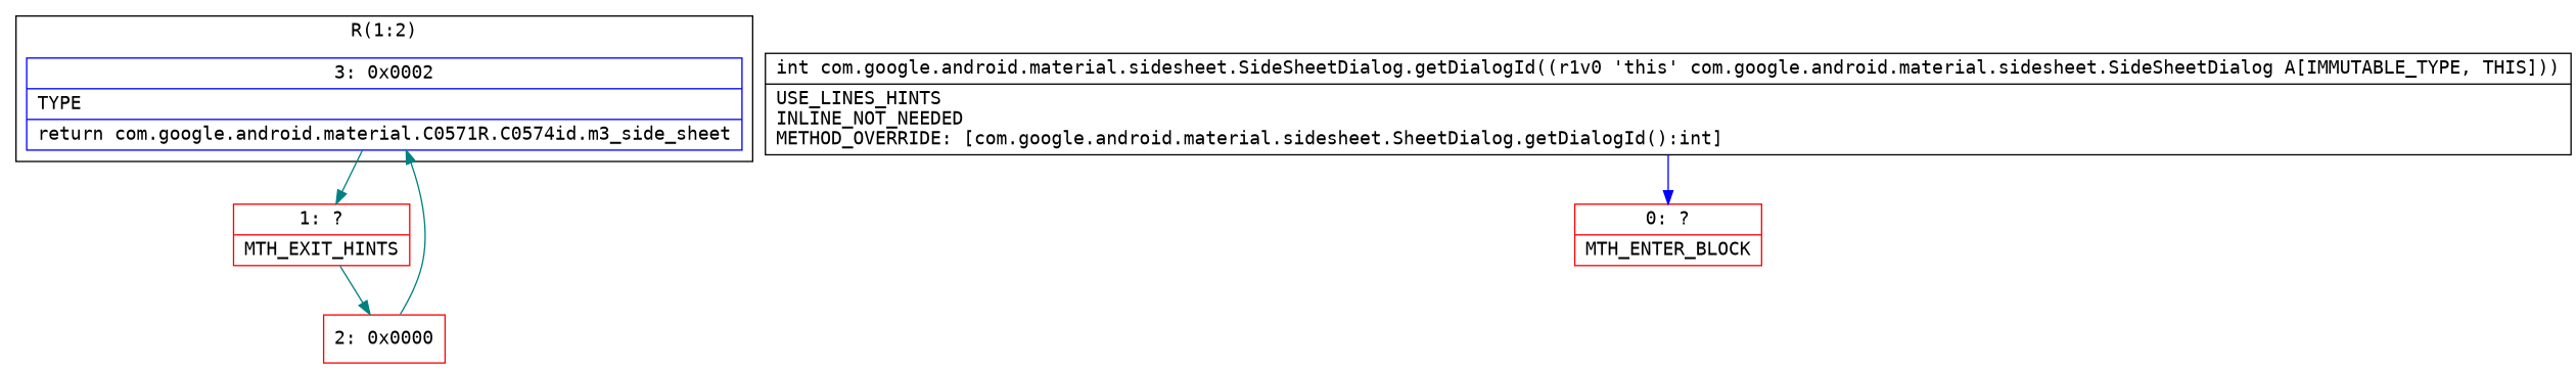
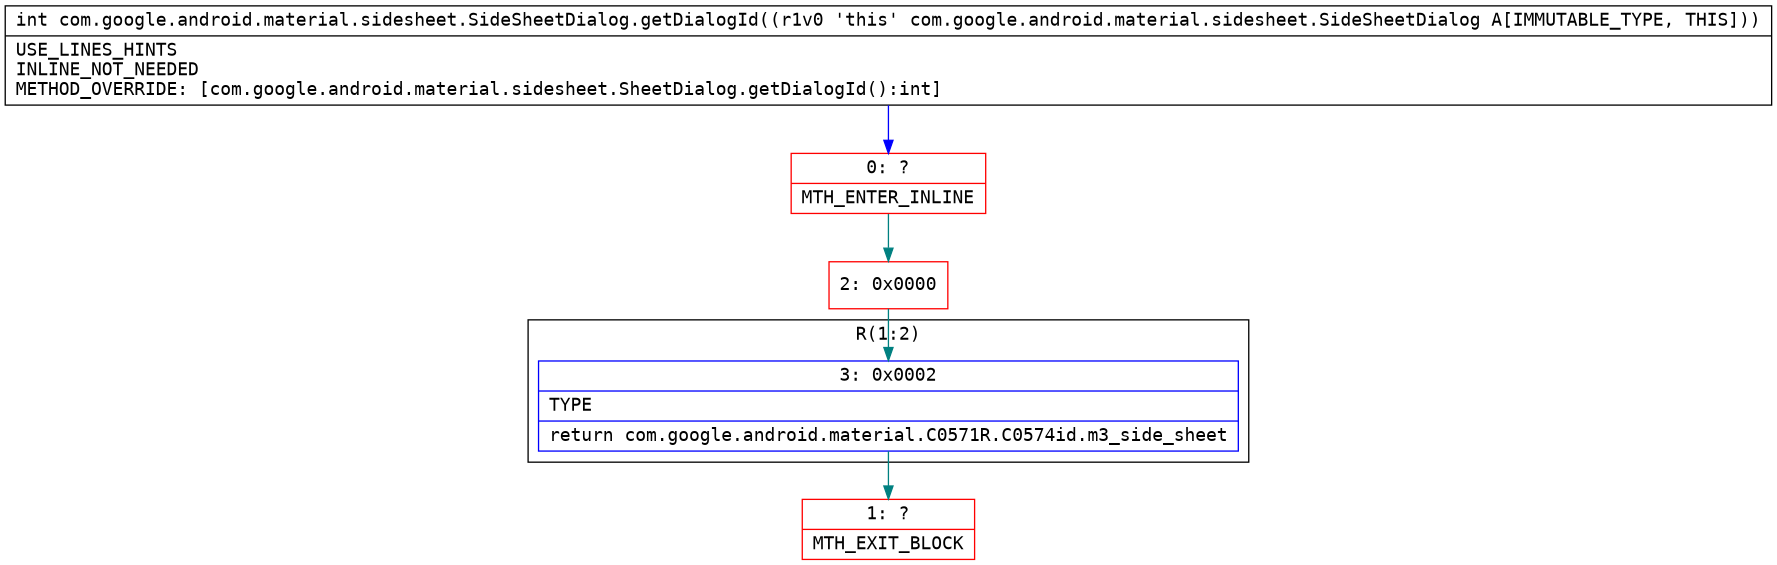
  digraph {
    fontname="DejaVu Sans Mono"
    node [color=red fontname="DejaVu Sans Mono" shape=record]
    edge [color=teal fontname="DejaVu Sans Mono"]
    n1 [color=blue label="{3\:\ 0x0002|TYPE\l|return com.google.android.material.C0571R.C0574id.m3_side_sheet\l}"]
-   n2 [label="{1\:\ ?|MTH_EXIT_HINTS\l}"]
-   n3 [label="{0\:\ ?|MTH_ENTER_BLOCK\l}"]
+   n2 [label="{1\:\ ?|MTH_EXIT_BLOCK\l}"]
+   n3 [label="{0\:\ ?|MTH_ENTER_INLINE\l}"]
    n4 [label="{2\:\ 0x0000}"]
    n5 [label="{int com.google.android.material.sidesheet.SideSheetDialog.getDialogId((r1v0 'this' com.google.android.material.sidesheet.SideSheetDialog A[IMMUTABLE_TYPE, THIS]))  | USE_LINES_HINTS\lINLINE_NOT_NEEDED\lMETHOD_OVERRIDE: [com.google.android.material.sidesheet.SheetDialog.getDialogId():int]\l}" color=""]
    subgraph cluster_1 {
      label="R(1:2)"
      n1
    }
    n1 -> n2
-   n2 -> n4
+   n3 -> n4
    n4 -> n1
    n5 -> n3 [color=blue]
  }
